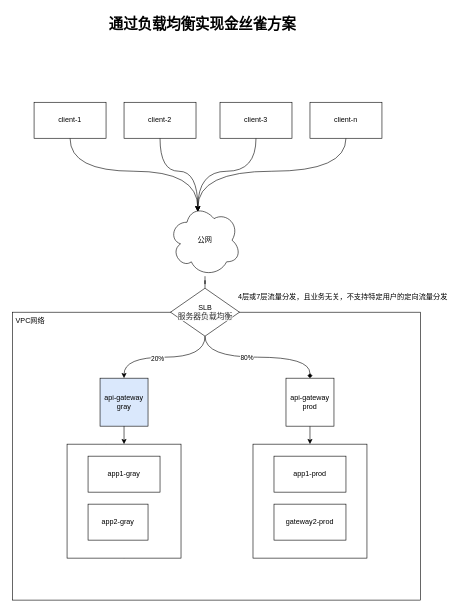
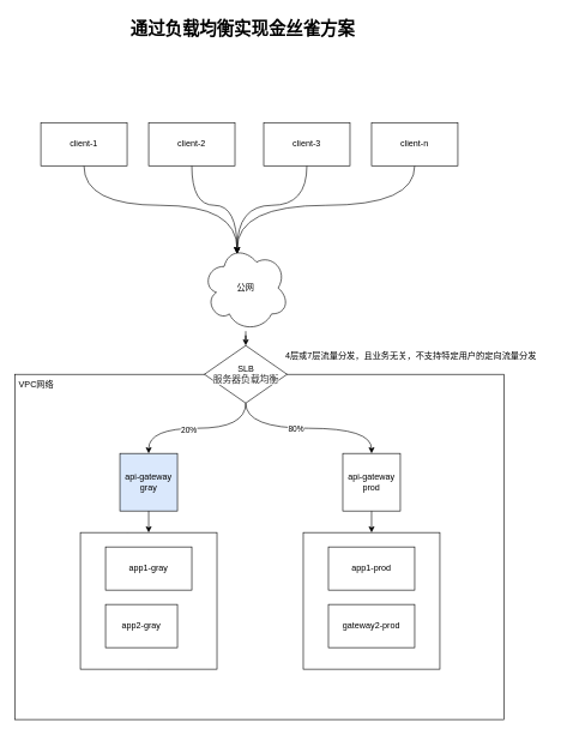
  <mxCell id="0" />
  <mxCell id="1" parent="0" />
  <mxCell id="2" value="" style="rounded=0;whiteSpace=wrap;html=1;" vertex="1" parent="1"><mxGeometry x="20" y="520" width="680" height="480" as="geometry" /></mxCell>
  <mxCell id="3" value="&lt;h1&gt;通过负载均衡实现金丝雀方案&lt;/h1&gt;" style="text;html=1;strokeColor=none;fillColor=none;spacing=5;spacingTop=-20;whiteSpace=wrap;overflow=hidden;rounded=0;" vertex="1" parent="1"><mxGeometry x="176" y="20" width="330" height="40" as="geometry" /></mxCell>
  <mxCell id="4" style="edgeStyle=orthogonalEdgeStyle;rounded=0;orthogonalLoop=1;jettySize=auto;html=1;exitX=0.5;exitY=1;exitDx=0;exitDy=0;entryX=0.4;entryY=0.1;entryDx=0;entryDy=0;entryPerimeter=0;curved=1;" edge="1" parent="1" source="5" target="13"><mxGeometry relative="1" as="geometry" /></mxCell>
  <mxCell id="5" value="client-1" style="rounded=0;whiteSpace=wrap;html=1;" vertex="1" parent="1"><mxGeometry x="56" y="170" width="120" height="60" as="geometry" /></mxCell>
  <mxCell id="6" style="edgeStyle=orthogonalEdgeStyle;curved=1;rounded=0;orthogonalLoop=1;jettySize=auto;html=1;entryX=0.4;entryY=0.1;entryDx=0;entryDy=0;entryPerimeter=0;" edge="1" parent="1" source="7" target="13"><mxGeometry relative="1" as="geometry" /></mxCell>
  <mxCell id="7" value="client-2" style="rounded=0;whiteSpace=wrap;html=1;" vertex="1" parent="1"><mxGeometry x="206" y="170" width="120" height="60" as="geometry" /></mxCell>
  <mxCell id="8" style="edgeStyle=orthogonalEdgeStyle;curved=1;rounded=0;orthogonalLoop=1;jettySize=auto;html=1;exitX=0.5;exitY=1;exitDx=0;exitDy=0;entryX=0.4;entryY=0.1;entryDx=0;entryDy=0;entryPerimeter=0;" edge="1" parent="1" source="9" target="13"><mxGeometry relative="1" as="geometry" /></mxCell>
  <mxCell id="9" value="client-3" style="rounded=0;whiteSpace=wrap;html=1;" vertex="1" parent="1"><mxGeometry x="366" y="170" width="120" height="60" as="geometry" /></mxCell>
  <mxCell id="10" style="edgeStyle=orthogonalEdgeStyle;curved=1;rounded=0;orthogonalLoop=1;jettySize=auto;html=1;exitX=0.5;exitY=1;exitDx=0;exitDy=0;entryX=0.4;entryY=0.1;entryDx=0;entryDy=0;entryPerimeter=0;" edge="1" parent="1" source="11" target="13"><mxGeometry relative="1" as="geometry" /></mxCell>
  <mxCell id="11" value="client-n" style="rounded=0;whiteSpace=wrap;html=1;" vertex="1" parent="1"><mxGeometry x="516" y="170" width="120" height="60" as="geometry" /></mxCell>
- <mxCell id="12" style="edgeStyle=orthogonalEdgeStyle;curved=1;rounded=0;orthogonalLoop=1;jettySize=auto;html=1;entryX=0.5;entryY=0;entryDx=0;entryDy=0;endArrow=none;" edge="1" parent="1" source="13" target="19"><mxGeometry relative="1" as="geometry" /></mxCell>
+ <mxCell id="12" style="edgeStyle=orthogonalEdgeStyle;curved=1;rounded=0;orthogonalLoop=1;jettySize=auto;html=1;entryX=0.5;entryY=0;entryDx=0;entryDy=0;" edge="1" parent="1" source="13" target="19"><mxGeometry relative="1" as="geometry" /></mxCell>
  <mxCell id="13" value="公网" style="ellipse;shape=cloud;whiteSpace=wrap;html=1;" vertex="1" parent="1"><mxGeometry x="281" y="340" width="120" height="120" as="geometry" /></mxCell>
  <mxCell id="14" value="VPC网络" style="text;html=1;strokeColor=none;fillColor=none;align=center;verticalAlign=middle;whiteSpace=wrap;rounded=0;" vertex="1" parent="1"><mxGeometry x="20" y="520" width="60" height="30" as="geometry" /></mxCell>
  <mxCell id="15" style="edgeStyle=orthogonalEdgeStyle;curved=1;rounded=0;orthogonalLoop=1;jettySize=auto;html=1;exitX=0.5;exitY=1;exitDx=0;exitDy=0;" edge="1" parent="1" source="19" target="22"><mxGeometry relative="1" as="geometry" /></mxCell>
  <mxCell id="16" value="20%" style="edgeLabel;html=1;align=center;verticalAlign=middle;resizable=0;points=[];" vertex="1" connectable="0" parent="15"><mxGeometry x="0.122" y="2" relative="1" as="geometry"><mxPoint as="offset" /></mxGeometry></mxCell>
- <mxCell id="17" style="edgeStyle=orthogonalEdgeStyle;curved=1;rounded=0;orthogonalLoop=1;jettySize=auto;html=1;exitX=0.5;exitY=1;exitDx=0;exitDy=0;endArrow=diamond;" edge="1" parent="1" source="19" target="24"><mxGeometry relative="1" as="geometry" /></mxCell>
+ <mxCell id="17" style="edgeStyle=orthogonalEdgeStyle;curved=1;rounded=0;orthogonalLoop=1;jettySize=auto;html=1;exitX=0.5;exitY=1;exitDx=0;exitDy=0;" edge="1" parent="1" source="19" target="24"><mxGeometry relative="1" as="geometry" /></mxCell>
  <mxCell id="18" value="80%" style="edgeLabel;html=1;align=center;verticalAlign=middle;resizable=0;points=[];" vertex="1" connectable="0" parent="17"><mxGeometry x="-0.151" y="-1" relative="1" as="geometry"><mxPoint as="offset" /></mxGeometry></mxCell>
  <mxCell id="19" value="SLB&lt;br&gt;&lt;span style=&quot;color: rgb(51, 51, 51); font-family: Arial, sans-serif; font-size: 13px; text-align: start; background-color: rgb(252, 252, 252);&quot;&gt;服务器负载均衡&lt;/span&gt;&lt;br&gt;" style="rhombus;whiteSpace=wrap;html=1;" vertex="1" parent="1"><mxGeometry x="283.5" y="480" width="115" height="80" as="geometry" /></mxCell>
  <mxCell id="20" value="4层或7层流量分发，且业务无关，不支持特定用户的定向流量分发" style="text;html=1;strokeColor=none;fillColor=none;align=center;verticalAlign=middle;whiteSpace=wrap;rounded=0;" vertex="1" parent="1"><mxGeometry x="376" y="480" width="390" height="30" as="geometry" /></mxCell>
  <mxCell id="21" style="rounded=0;orthogonalLoop=1;jettySize=auto;html=1;exitX=0.5;exitY=1;exitDx=0;exitDy=0;entryX=0.5;entryY=0;entryDx=0;entryDy=0;startArrow=none;" edge="1" parent="1" source="25"><mxGeometry relative="1" as="geometry"><mxPoint x="176" y="740" as="targetPoint" /></mxGeometry></mxCell>
  <mxCell id="22" value="api-gateway&lt;br&gt;gray" style="whiteSpace=wrap;html=1;aspect=fixed;fillColor=#dae8fc;" vertex="1" parent="1"><mxGeometry x="166" y="630" width="80" height="80" as="geometry" /></mxCell>
  <mxCell id="23" value="" style="edgeStyle=none;rounded=0;orthogonalLoop=1;jettySize=auto;html=1;endArrow=classic;endFill=1;" edge="1" parent="1" source="24" target="29"><mxGeometry relative="1" as="geometry" /></mxCell>
  <mxCell id="24" value="api-gateway&lt;br&gt;prod" style="whiteSpace=wrap;html=1;aspect=fixed;" vertex="1" parent="1"><mxGeometry x="476" y="630" width="80" height="80" as="geometry" /></mxCell>
  <mxCell id="25" value="" style="rounded=0;whiteSpace=wrap;html=1;" vertex="1" parent="1"><mxGeometry x="111" y="740" width="190" height="190" as="geometry" /></mxCell>
  <mxCell id="26" value="app1-gray" style="rounded=0;whiteSpace=wrap;html=1;" vertex="1" parent="1"><mxGeometry x="146" y="760" width="120" height="60" as="geometry" /></mxCell>
  <mxCell id="27" value="app2-gray" style="rounded=0;whiteSpace=wrap;html=1;" vertex="1" parent="1"><mxGeometry x="146" y="840" width="100" height="60" as="geometry" /></mxCell>
  <mxCell id="28" value="" style="rounded=0;orthogonalLoop=1;jettySize=auto;html=1;exitX=0.5;exitY=1;exitDx=0;exitDy=0;entryX=0.5;entryY=0;entryDx=0;entryDy=0;endArrow=classic;endFill=1;" edge="1" parent="1" source="22" target="25"><mxGeometry relative="1" as="geometry"><mxPoint x="206" y="710" as="sourcePoint" /><mxPoint x="176" y="740" as="targetPoint" /></mxGeometry></mxCell>
  <mxCell id="29" value="" style="rounded=0;whiteSpace=wrap;html=1;" vertex="1" parent="1"><mxGeometry x="421" y="740" width="190" height="190" as="geometry" /></mxCell>
  <mxCell id="30" value="gateway2-prod" style="rounded=0;whiteSpace=wrap;html=1;" vertex="1" parent="1"><mxGeometry x="456" y="840" width="120" height="60" as="geometry" /></mxCell>
  <mxCell id="31" value="app1-prod" style="rounded=0;whiteSpace=wrap;html=1;" vertex="1" parent="1"><mxGeometry x="456" y="760" width="120" height="60" as="geometry" /></mxCell>
